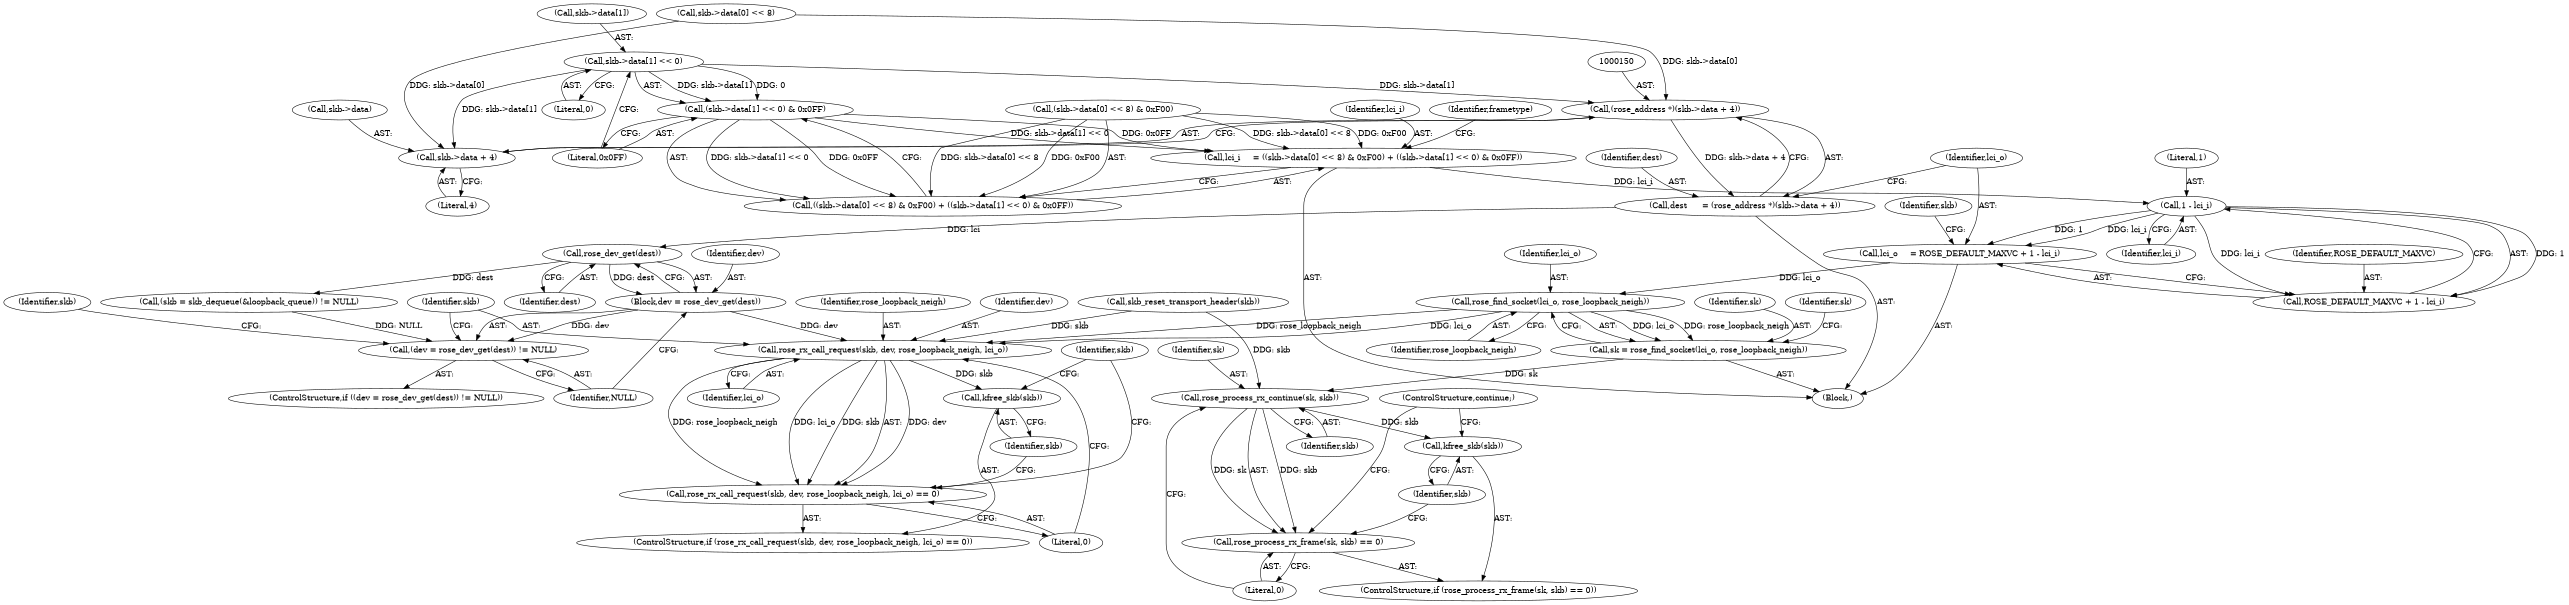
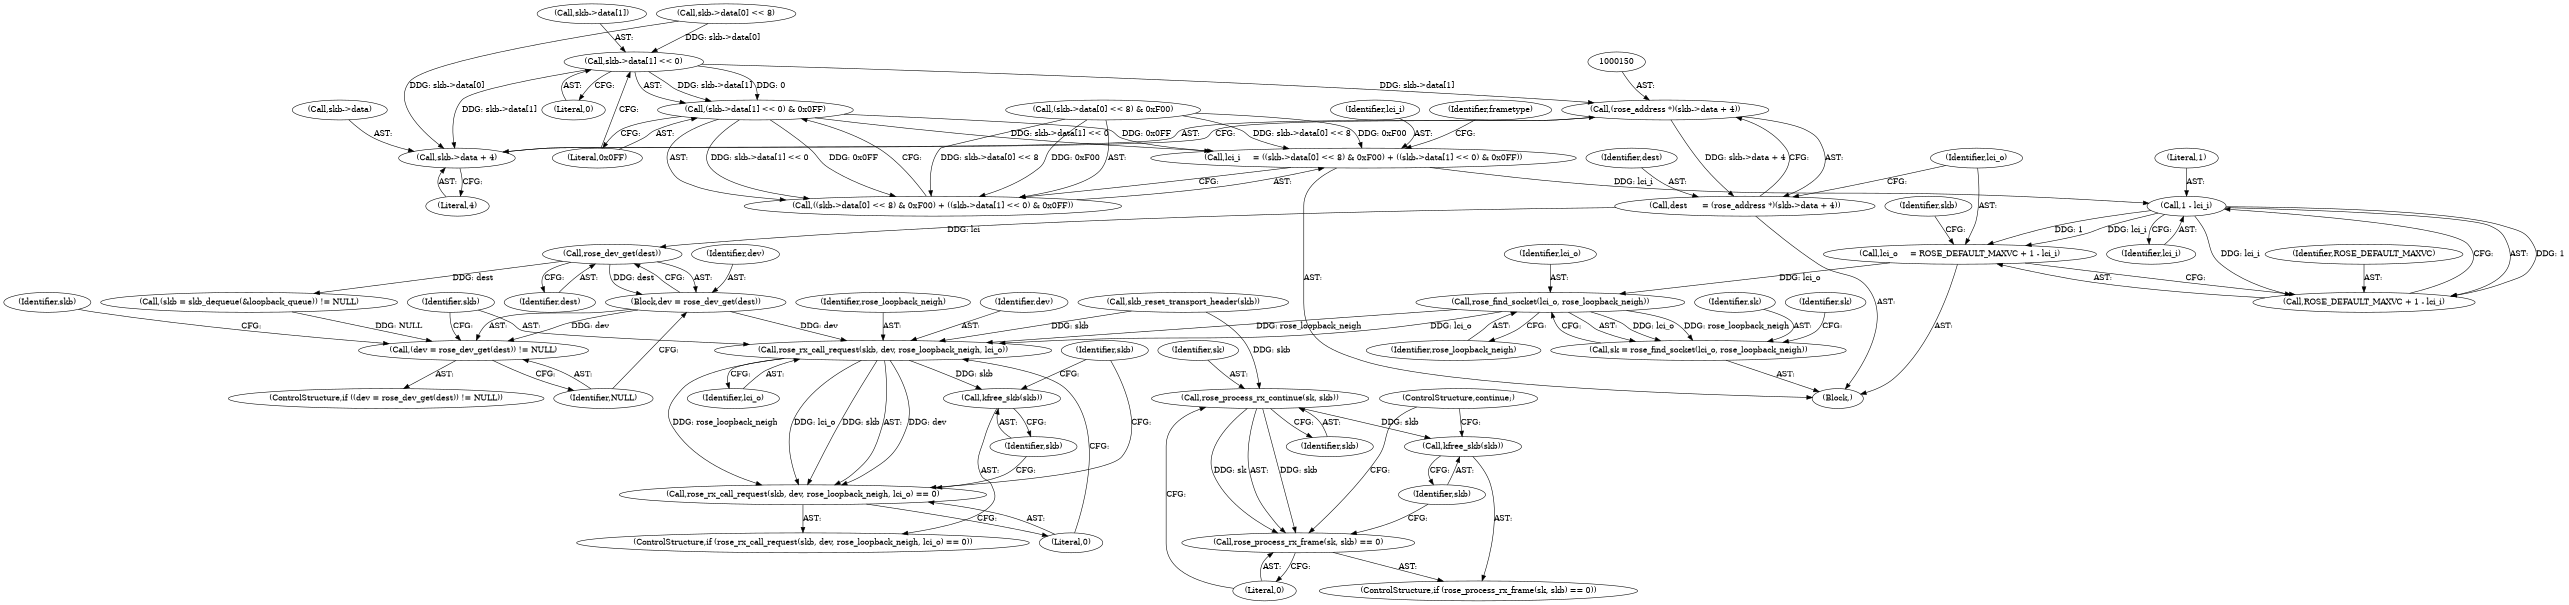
  digraph {
    n1 [label="(Call,skb->data[1] << 0)"]
    n2 [label="(Call,(skb->data[1] << 0) & 0x0FF)"]
    n3 [label="(Call,(rose_address *)(skb->data + 4))"]
    n4 [label="(Call,skb->data + 4)"]
    n5 [label="(Literal,0)"]
    n6 [label="(Call,lci_i     = ((skb->data[0] << 8) & 0xF00) + ((skb->data[1] << 0) & 0x0FF))"]
    n7 [label="(Call,((skb->data[0] << 8) & 0xF00) + ((skb->data[1] << 0) & 0x0FF))"]
    n8 [label="(Literal,0x0FF)"]
    n9 [label="(Call,dest      = (rose_address *)(skb->data + 4))"]
    n10 [label="(Literal,4)"]
    n11 [label="(Call,1 - lci_i)"]
    n12 [label="(Block,)"]
    n13 [label="(Call,lci_o     = ROSE_DEFAULT_MAXVC + 1 - lci_i)"]
    n14 [label="(Call,ROSE_DEFAULT_MAXVC + 1 - lci_i)"]
    n15 [label="(Identifier,lci_i)"]
    n16 [label="(Call,rose_find_socket(lci_o, rose_loopback_neigh))"]
    n17 [label="(Call,sk = rose_find_socket(lci_o, rose_loopback_neigh))"]
    n18 [label="(Call,rose_rx_call_request(skb, dev, rose_loopback_neigh, lci_o))"]
    n19 [label="(Identifier,rose_loopback_neigh)"]
    n20 [label="(Call,rose_process_rx_continue(sk, skb))"]
    n21 [label="(Call,rose_rx_call_request(skb, dev, rose_loopback_neigh, lci_o) == 0)"]
    n22 [label="(Call,kfree_skb(skb))"]
    n23 [label="(Identifier,lci_o)"]
    n24 [label="(Call,rose_process_rx_frame(sk, skb) == 0)"]
    n25 [label="(Call,kfree_skb(skb))"]
    n26 [label="(Identifier,skb)"]
    n27 [label="(Literal,0)"]
    n28 [label="(ControlStructure,if (rose_process_rx_frame(sk, skb) == 0))"]
    n29 [label="(Identifier,skb)"]
    n30 [label="(Literal,0)"]
    n31 [label="(ControlStructure,if (rose_rx_call_request(skb, dev, rose_loopback_neigh, lci_o) == 0))"]
    n32 [label="(Identifier,skb)"]
    n33 [label="(Call,rose_dev_get(dest))"]
    n34 [label="(Block,dev = rose_dev_get(dest))"]
    n35 [label="(Identifier,dest)"]
    n36 [label="(Call,(skb = skb_dequeue(&loopback_queue)) != NULL)"]
    n37 [label="(Call,(dev = rose_dev_get(dest)) != NULL)"]
    n38 [label="(Identifier,NULL)"]
    n39 [label="(ControlStructure,if ((dev = rose_dev_get(dest)) != NULL))"]
    n40 [label="(Identifier,lci_i)"]
    n41 [label="(Identifier,sk)"]
    n42 [label="(Identifier,frametype)"]
    n43 [label="(Identifier,sk)"]
    n44 [label="(Identifier,skb)"]
    n45 [label="(Identifier,skb)"]
    n46 [label="(Call,(skb->data[0] << 8) & 0xF00)"]
    n47 [label="(Identifier,skb)"]
    n48 [label="(Call,skb->data)"]
    n49 [label="(Identifier,lci_o)"]
    n50 [label="(ControlStructure,continue;)"]
    n51 [label="(Identifier,ROSE_DEFAULT_MAXVC)"]
    n52 [label="(Call,skb_reset_transport_header(skb))"]
    n53 [label="(Literal,1)"]
    n54 [label="(Identifier,dev)"]
    n55 [label="(Identifier,sk)"]
    n56 [label="(Identifier,rose_loopback_neigh)"]
    n57 [label="(Identifier,dest)"]
    n58 [label="(Call,skb->data[1])"]
    n59 [label="(Call,skb->data[0] << 8)"]
    n60 [label="(Identifier,dev)"]
    n61 [label="(Identifier,skb)"]
    n62 [label="(Identifier,lci_o)"]
    1000150
    n1 -> n2 [label="AST: "]
    n1 -> n2 [label="DDG: skb->data[1]"]
    n1 -> n2 [label="DDG: 0"]
    n1 -> n3 [label="DDG: skb->data[1]"]
    n1 -> n4 [label="DDG: skb->data[1]"]
    n1 -> n5 [label="CFG: "]
    n2 -> n6 [label="DDG: skb->data[1] << 0"]
    n2 -> n6 [label="DDG: 0x0FF"]
    n2 -> n7 [label="AST: "]
    n2 -> n7 [label="DDG: skb->data[1] << 0"]
    n2 -> n7 [label="DDG: 0x0FF"]
    n2 -> n8 [label="CFG: "]
    n3 -> n4 [label="CFG: "]
    n3 -> n9 [label="AST: "]
    n3 -> n9 [label="DDG: skb->data + 4"]
    n4 -> n3 [label="AST: "]
    n4 -> n10 [label="CFG: "]
    n5 -> n1 [label="AST: "]
    n6 -> n7 [label="CFG: "]
    n6 -> n11 [label="DDG: lci_i"]
    n6 -> n12 [label="AST: "]
    n7 -> n2 [label="CFG: "]
    n7 -> n6 [label="AST: "]
    n8 -> n1 [label="CFG: "]
    n8 -> n2 [label="AST: "]
    n9 -> n3 [label="CFG: "]
    n9 -> n12 [label="AST: "]
    n9 -> n33 [label="DDG: lci"]
    n10 -> n4 [label="AST: "]
    n11 -> n13 [label="DDG: 1"]
    n11 -> n13 [label="DDG: lci_i"]
    n11 -> n14 [label="AST: "]
    n11 -> n14 [label="DDG: 1"]
    n11 -> n14 [label="DDG: lci_i"]
    n11 -> n15 [label="CFG: "]
    n13 -> n12 [label="AST: "]
    n13 -> n14 [label="CFG: "]
    n13 -> n16 [label="DDG: lci_o"]
    n14 -> n11 [label="CFG: "]
    n14 -> n13 [label="AST: "]
    n15 -> n11 [label="AST: "]
    n16 -> n17 [label="AST: "]
    n16 -> n17 [label="DDG: lci_o"]
    n16 -> n17 [label="DDG: rose_loopback_neigh"]
    n16 -> n18 [label="DDG: rose_loopback_neigh"]
    n16 -> n18 [label="DDG: lci_o"]
    n16 -> n19 [label="CFG: "]
    n17 -> n12 [label="AST: "]
    n17 -> n16 [label="CFG: "]
-   n17 -> n20 [label="DDG: sk"]
    n18 -> n21 [label="AST: "]
    n18 -> n21 [label="DDG: skb"]
    n18 -> n21 [label="DDG: dev"]
    n18 -> n21 [label="DDG: rose_loopback_neigh"]
    n18 -> n21 [label="DDG: lci_o"]
    n18 -> n22 [label="DDG: skb"]
    n18 -> n23 [label="CFG: "]
    n19 -> n16 [label="AST: "]
    n20 -> n24 [label="AST: "]
    n20 -> n24 [label="DDG: sk"]
    n20 -> n24 [label="DDG: skb"]
    n20 -> n25 [label="DDG: skb"]
    n20 -> n26 [label="CFG: "]
    n21 -> n30 [label="CFG: "]
    n21 -> n31 [label="AST: "]
    n22 -> n31 [label="AST: "]
    n22 -> n32 [label="CFG: "]
    n23 -> n18 [label="AST: "]
    n24 -> n27 [label="CFG: "]
    n24 -> n28 [label="AST: "]
    n25 -> n28 [label="AST: "]
    n25 -> n29 [label="CFG: "]
    n26 -> n20 [label="AST: "]
    n27 -> n20 [label="CFG: "]
    n27 -> n24 [label="AST: "]
    n29 -> n24 [label="CFG: "]
    n29 -> n25 [label="AST: "]
    n30 -> n18 [label="CFG: "]
    n30 -> n21 [label="AST: "]
    n32 -> n21 [label="CFG: "]
    n32 -> n22 [label="AST: "]
    n33 -> n34 [label="AST: "]
    n33 -> n34 [label="DDG: dest"]
    n33 -> n35 [label="CFG: "]
    n33 -> n36 [label="DDG: dest"]
    n34 -> n18 [label="DDG: dev"]
    n34 -> n33 [label="CFG: "]
    n34 -> n37 [label="AST: "]
    n34 -> n37 [label="DDG: dev"]
    n35 -> n33 [label="AST: "]
    n36 -> n37 [label="DDG: NULL"]
    n37 -> n38 [label="CFG: "]
    n37 -> n39 [label="AST: "]
    n38 -> n34 [label="CFG: "]
    n38 -> n37 [label="AST: "]
    n40 -> n6 [label="AST: "]
    n41 -> n17 [label="CFG: "]
    n42 -> n6 [label="CFG: "]
    n43 -> n20 [label="AST: "]
    n44 -> n18 [label="AST: "]
    n44 -> n37 [label="CFG: "]
    n45 -> n37 [label="CFG: "]
    n46 -> n6 [label="DDG: skb->data[0] << 8"]
    n46 -> n6 [label="DDG: 0xF00"]
    n46 -> n7 [label="AST: "]
    n46 -> n7 [label="DDG: skb->data[0] << 8"]
    n46 -> n7 [label="DDG: 0xF00"]
    n47 -> n13 [label="CFG: "]
    n48 -> n4 [label="AST: "]
    n49 -> n9 [label="CFG: "]
    n49 -> n13 [label="AST: "]
    n50 -> n24 [label="CFG: "]
    n50 -> n25 [label="CFG: "]
    n51 -> n14 [label="AST: "]
    n52 -> n18 [label="DDG: skb"]
    n52 -> n20 [label="DDG: skb"]
    n53 -> n11 [label="AST: "]
    n54 -> n34 [label="AST: "]
    n55 -> n17 [label="AST: "]
    n56 -> n18 [label="AST: "]
    n57 -> n9 [label="AST: "]
    n58 -> n1 [label="AST: "]
-   n59 -> n3 [label="DDG: skb->data[0]"]
+   n59 -> n1 [label="DDG: skb->data[0]"]
    n59 -> n4 [label="DDG: skb->data[0]"]
    n60 -> n18 [label="AST: "]
    n61 -> n21 [label="CFG: "]
    n61 -> n22 [label="CFG: "]
    n62 -> n16 [label="AST: "]
    1000150 -> n3 [label="AST: "]
  }
